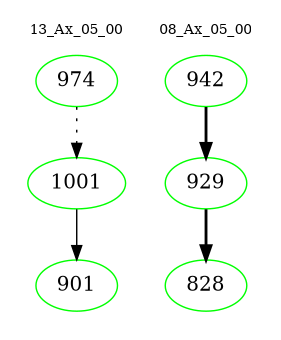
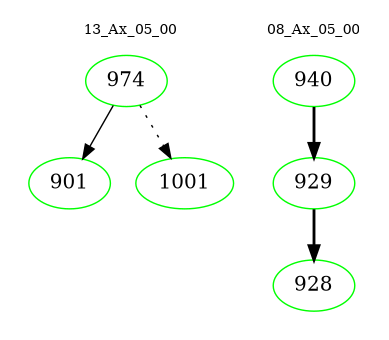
  digraph {
    node [color=green]
    edge [color=black style=bold]
    n1 [label=974]
    n2 [label=901]
    n3 [label=1001]
    n4 [label=929]
-   n5 [label=828]
-   n6 [label=942]
+   n5 [label=928]
+   n6 [label=940]
    subgraph cluster_1 {
      color=white
      fontsize=10
      label="13_Ax_05_00"
      n1
      n2
      n3
    }
    subgraph cluster_2 {
      color=white
      fontsize=10
      label="08_Ax_05_00"
      n4
      n5
      n6
    }
-   n3 -> n2 [style=solid]
+   n1 -> n2 [style=solid]
    n1 -> n3 [style=dotted]
    n4 -> n5
    n6 -> n4
  }
